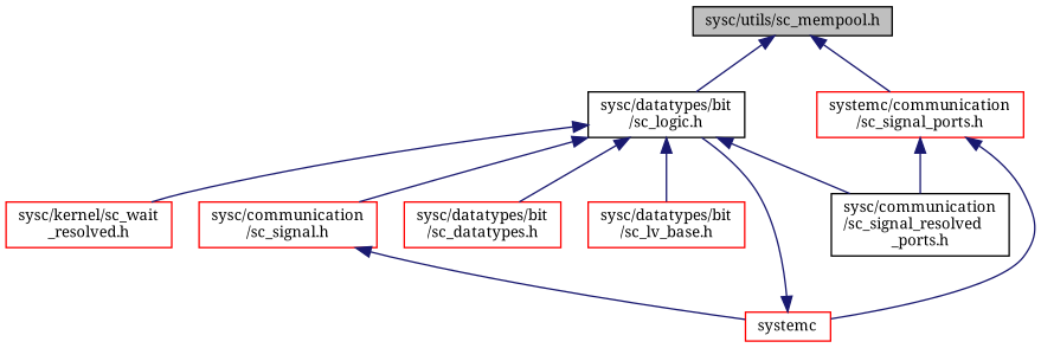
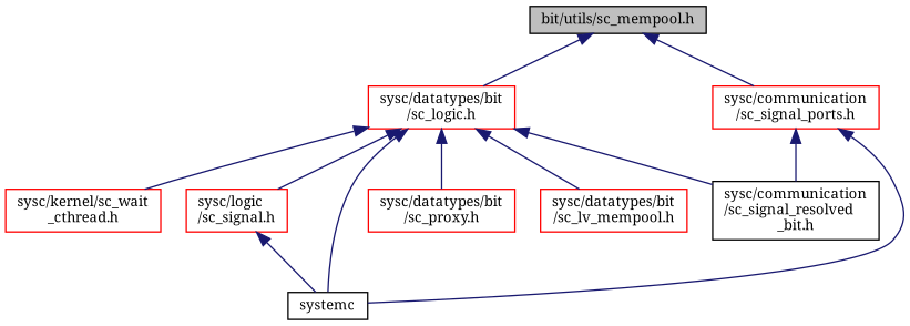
  digraph {
    fontname="Noto Serif"
    node [color=red fillcolor=white fontname="Noto Serif" fontsize=10 shape=record style=filled]
    edge [color=midnightblue dir=back fontname="Noto Serif" fontsize=10 labelfontname=FreeSans labelfontsize=10 style=solid]
-   n1 [color=black fillcolor=grey75 fontcolor=black height=0.2 label="sysc/utils/sc_mempool.h" width=0.4]
-   n2 [color=black height=0.2 label="sysc/datatypes/bit\l/sc_logic.h" width=0.4]
-   n3 [height=0.2 label="systemc/communication\l/sc_signal_ports.h" width=0.4]
-   n4 [height=0.2 label="sysc/kernel/sc_wait\l_resolved.h" width=0.4]
-   n5 [height=0.2 label="sysc/communication\l/sc_signal.h" width=0.4]
-   n6 [height=0.2 label=systemc width=0.4]
-   n7 [color=black height=0.2 label="sysc/communication\l/sc_signal_resolved\l_ports.h" width=0.4]
-   n8 [height=0.2 label="sysc/datatypes/bit\l/sc_datatypes.h" width=0.4]
-   n9 [height=0.2 label="sysc/datatypes/bit\l/sc_lv_base.h" width=0.4]
+   n1 [color=black fillcolor=grey75 fontcolor=black height=0.2 label="bit/utils/sc_mempool.h" width=0.4]
+   n2 [height=0.2 label="sysc/datatypes/bit\l/sc_logic.h" width=0.4]
+   n3 [height=0.2 label="sysc/communication\l/sc_signal_ports.h" width=0.4]
+   n4 [height=0.2 label="sysc/kernel/sc_wait\l_cthread.h" width=0.4]
+   n5 [height=0.2 label="sysc/logic\l/sc_signal.h" width=0.4]
+   n6 [color=black height=0.2 label=systemc width=0.4]
+   n7 [color=black height=0.2 label="sysc/communication\l/sc_signal_resolved\l_bit.h" width=0.4]
+   n8 [height=0.2 label="sysc/datatypes/bit\l/sc_proxy.h" width=0.4]
+   n9 [height=0.2 label="sysc/datatypes/bit\l/sc_lv_mempool.h" width=0.4]
    n1 -> n2
    n1 -> n3
    n2 -> n4
    n2 -> n5
-   n6 -> n2
+   n2 -> n6
    n2 -> n7
    n2 -> n8
    n2 -> n9
    n3 -> n6
    n3 -> n7
    n5 -> n6
  }
